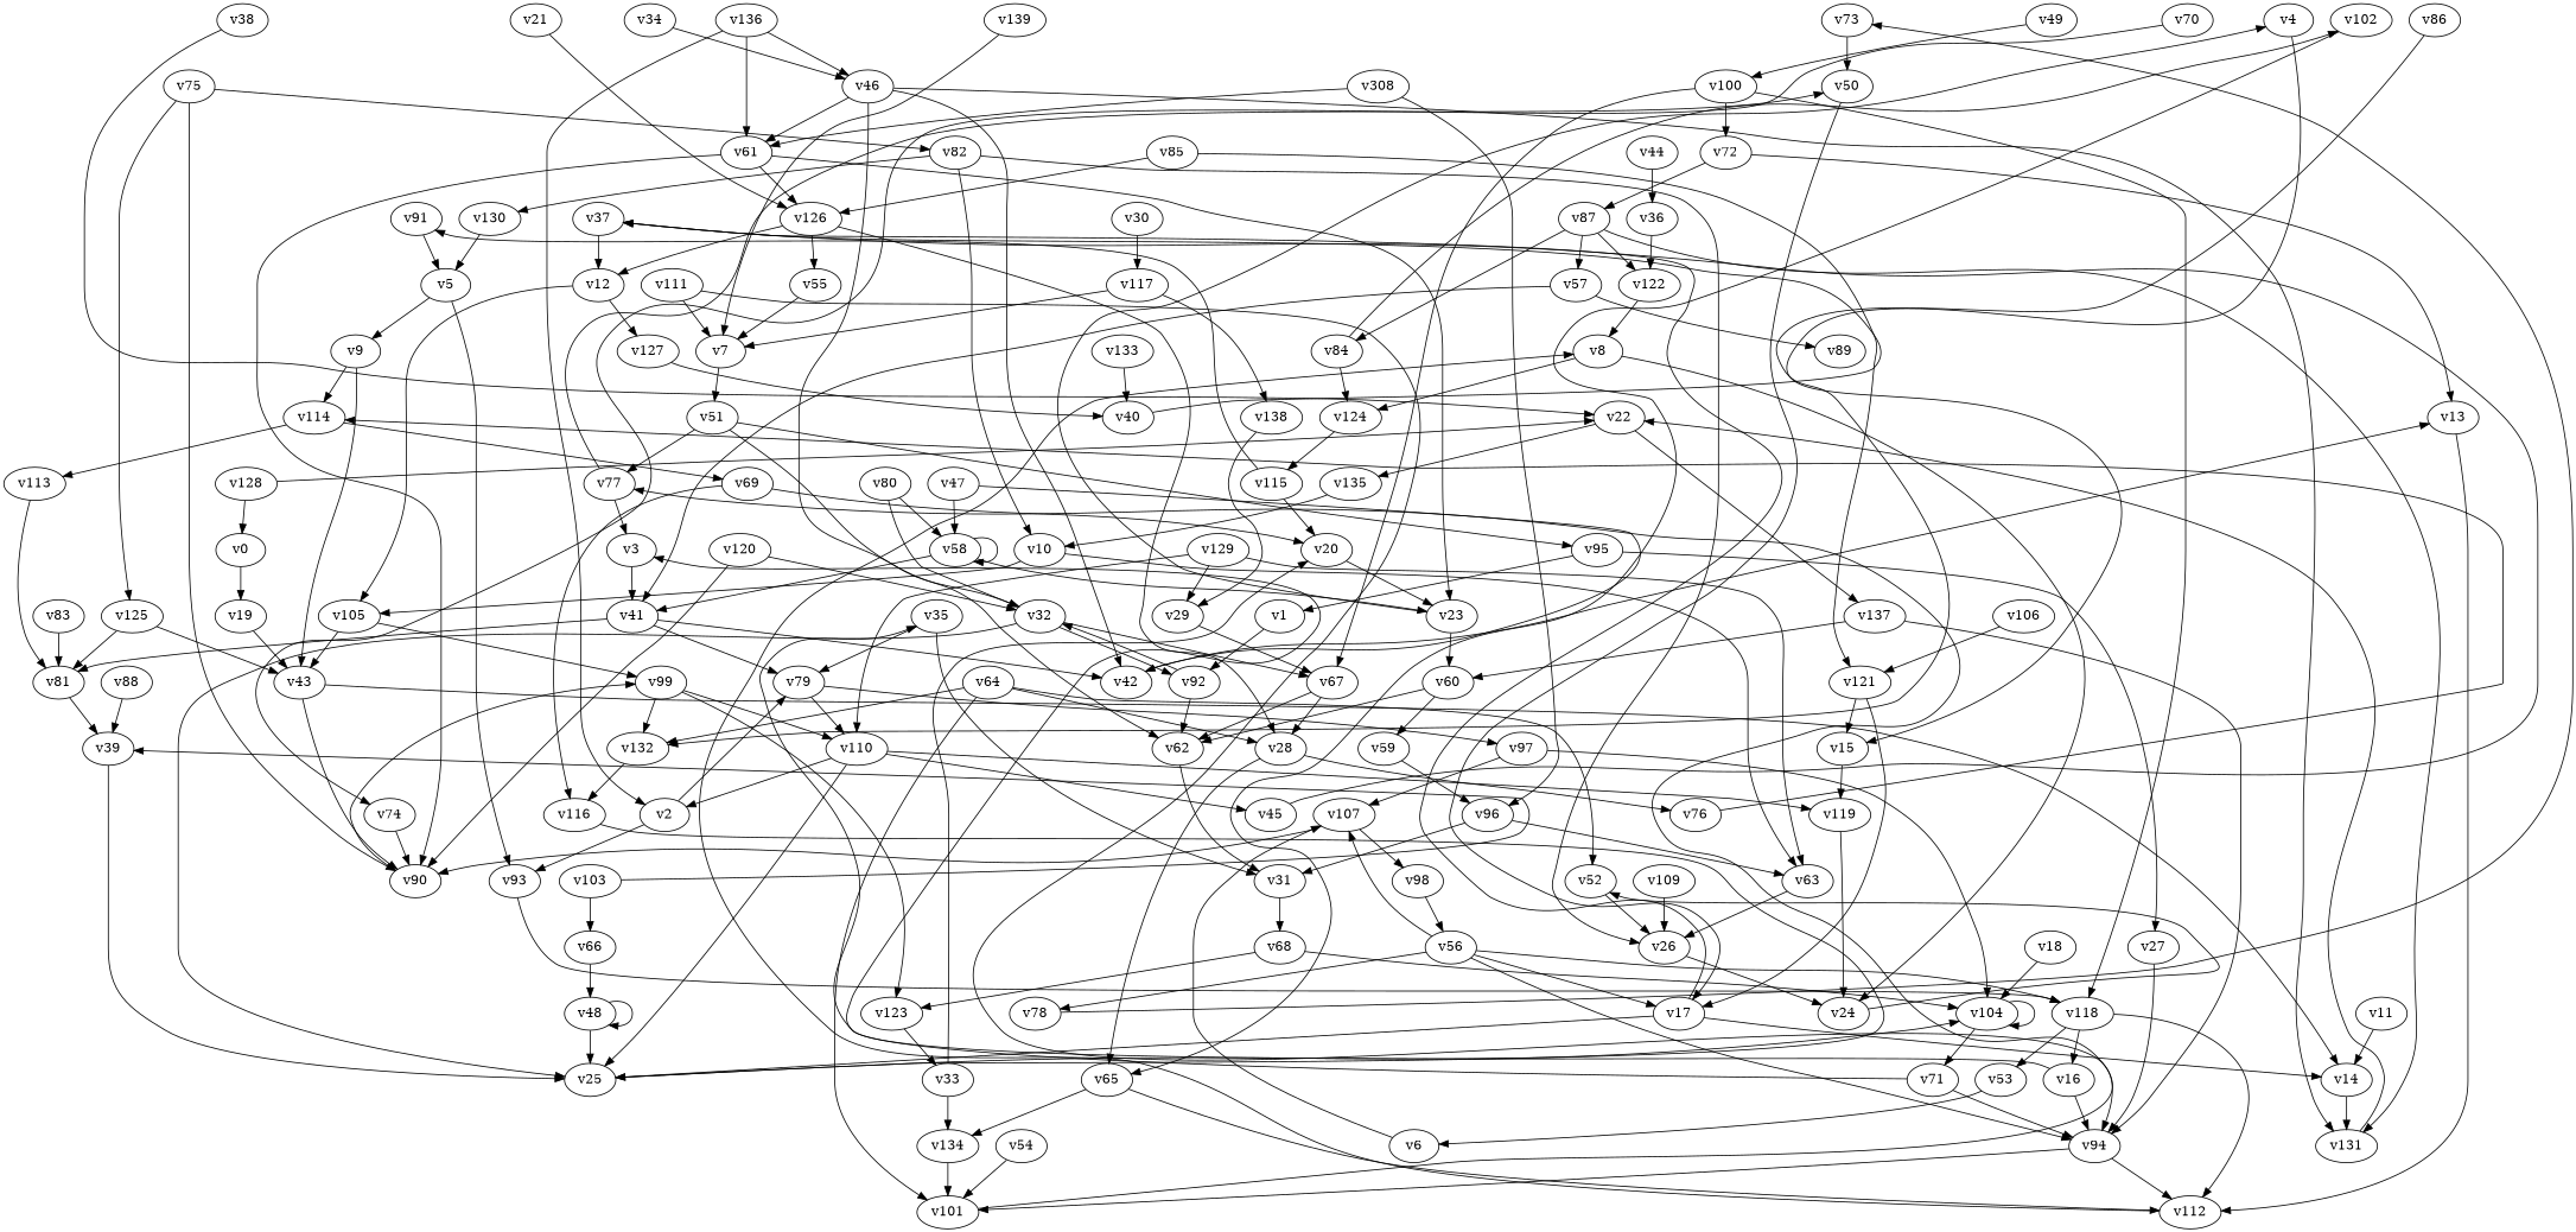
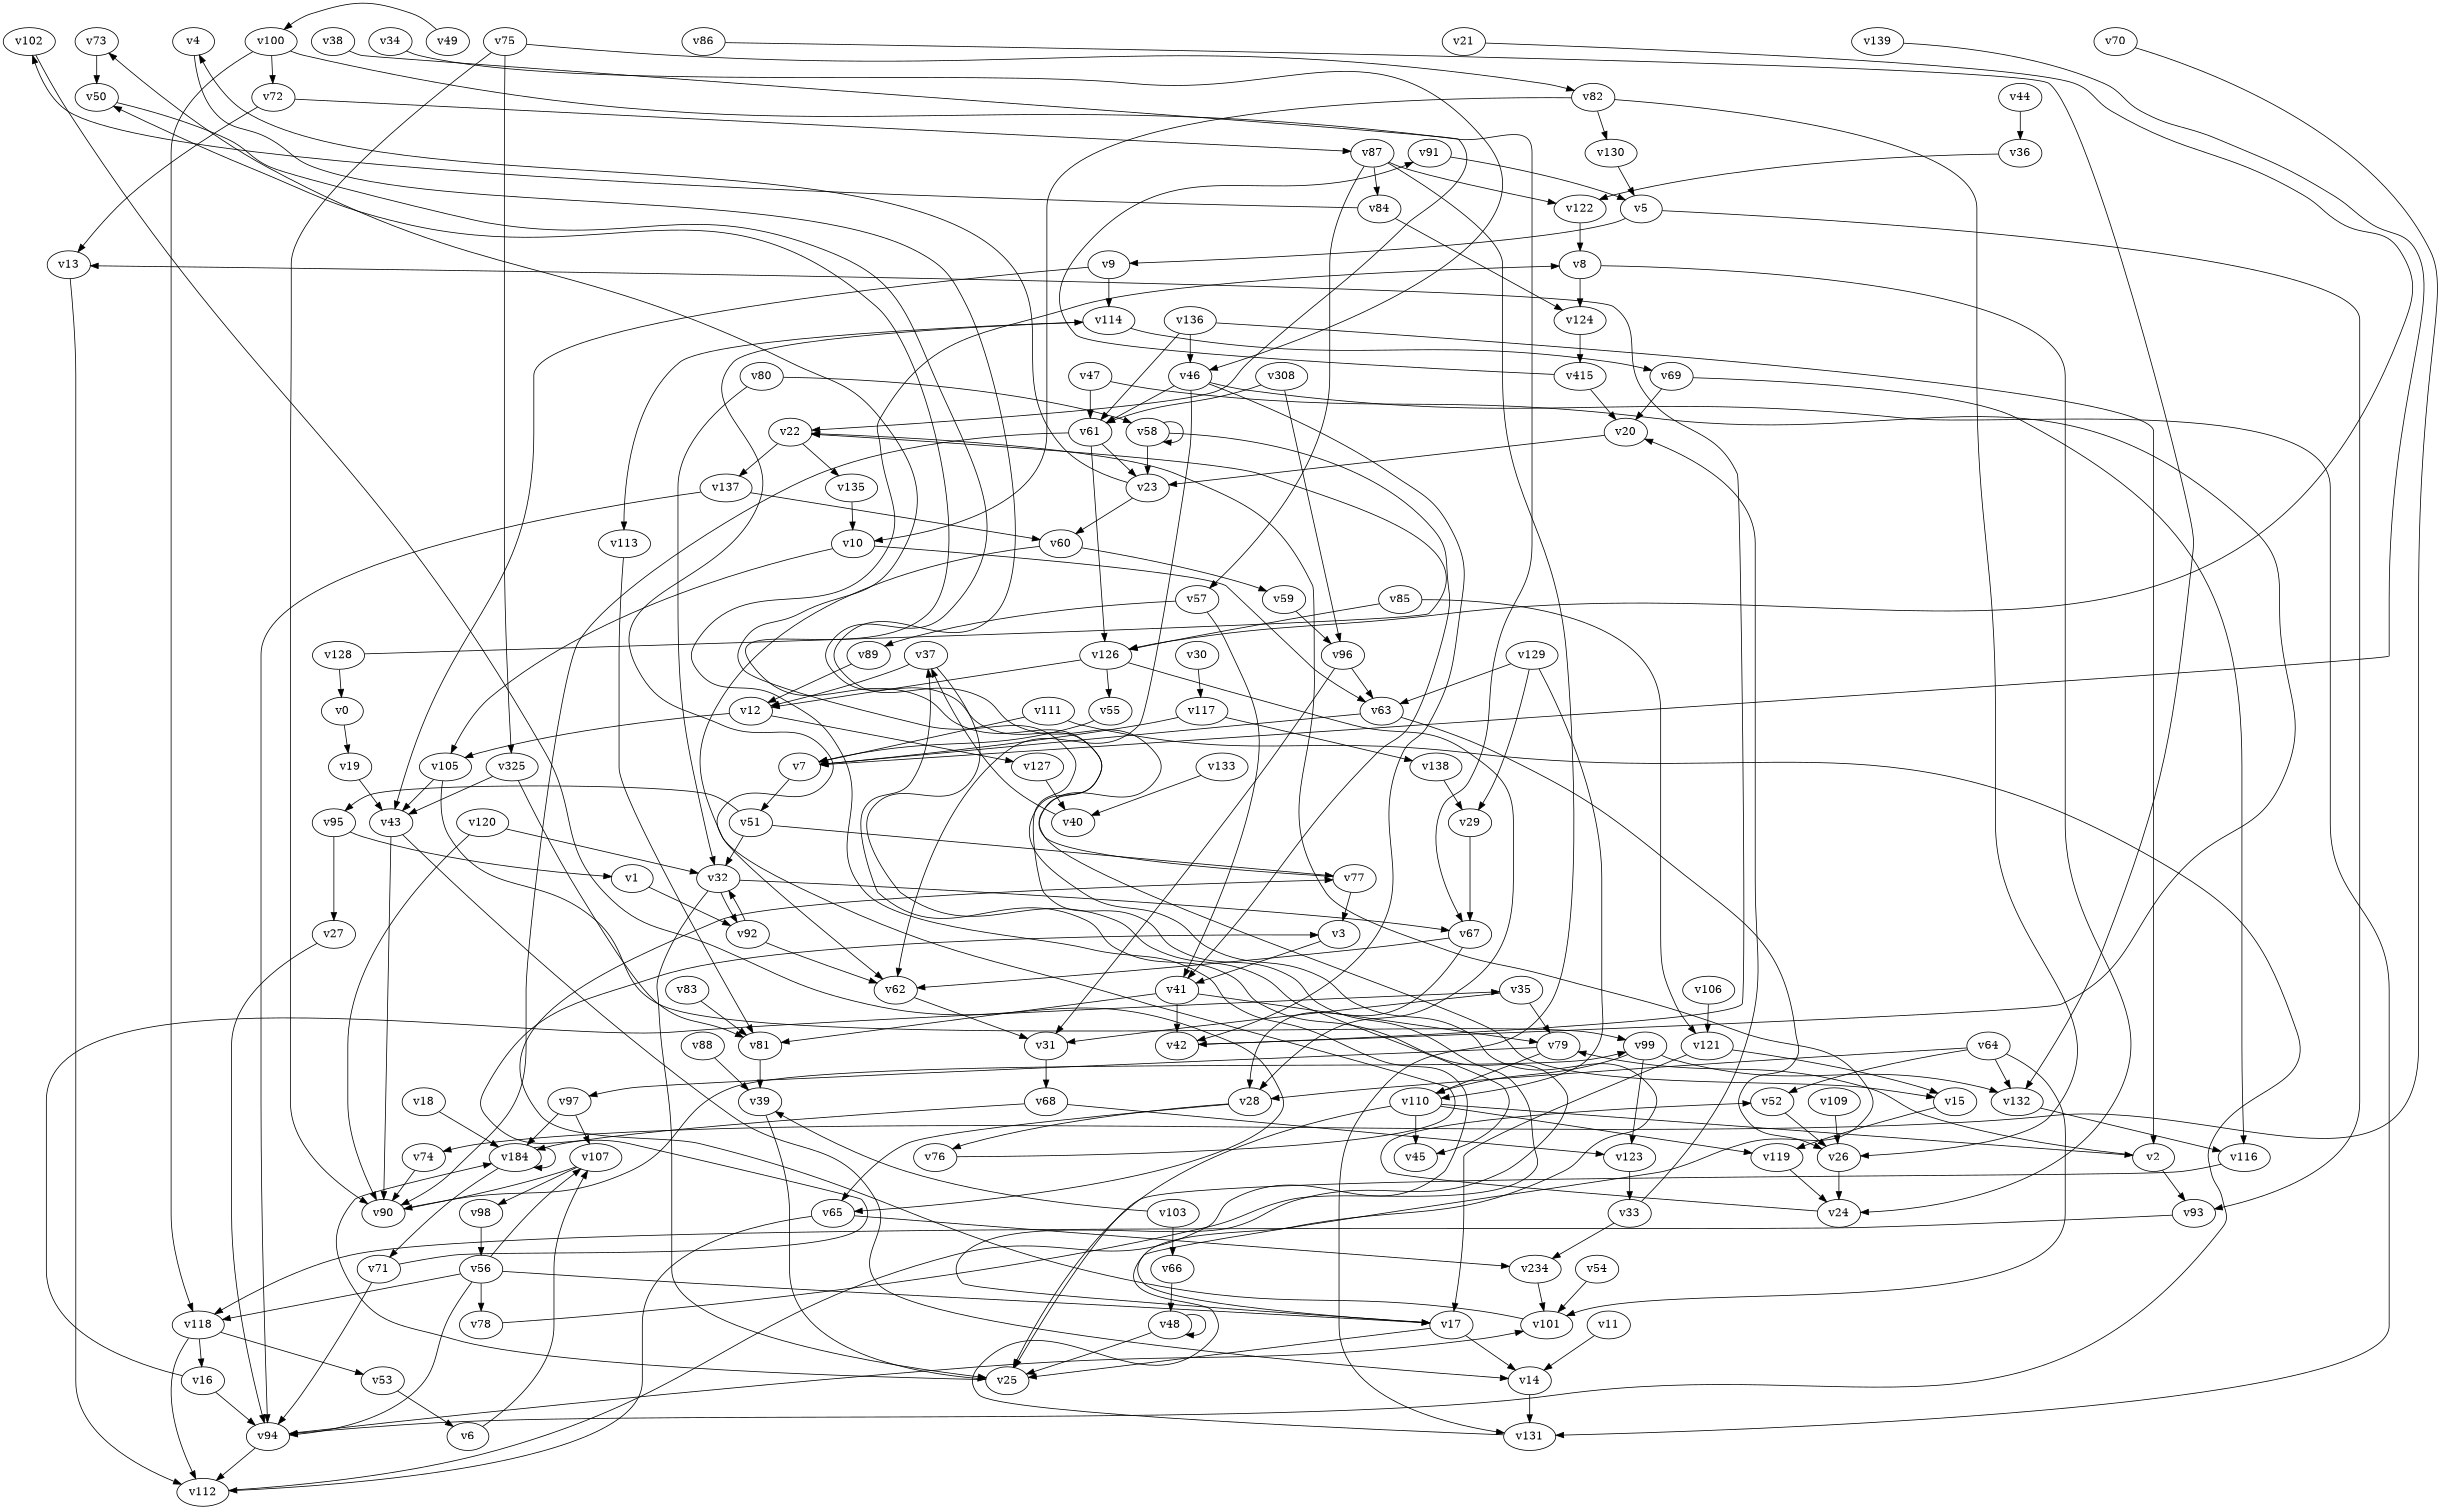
  digraph {
    node [player=1]
    v0
    v19
    v43
    v1 [player=0]
    v92 [player=0]
    v32 [player=0]
    v62
    v79 [player=0]
    v2
    v93 [player=0]
    v97
    v110
    v118
    v3 [player=0]
    v41 [player=0]
    v42
    v81 [player=0]
    v4
    v15
    v119 [player=0]
    v5 [player=0]
    v9 [player=0]
    v114 [player=0]
    v6 [player=0]
    v107 [player=0]
    v90
    v98
    v7
    v51
    v77
    v95
    v24 [player=0]
    v8
    v124
    v52 [player=0]
-   v115 [player=0]
+   v115 [player=0 label=v415]
    v14
    v69
    v113
    v10 [player=0]
    v63
    v105
    v26
    v99 [player=0]
    v11
    v131 [player=0]
    v12 [player=0]
    v127 [player=0]
    v40 [player=0]
    v13
    v112
    v22
    v16 [player=0]
    v35 [player=0]
    v94
    v31
    v101 [player=0]
    v17 [player=0]
    v25 [player=0]
    v37
-   v104
+   v104 [label=v184]
    v18
    v71
    v23 [player=0]
    v20
    v60
    v21
    v126
    v28 [player=0]
    v55 [player=0]
    v135 [player=0]
    v137 [player=0]
    v59 [player=0]
    v27
    v65
    v76
-   v134 [player=0]
+   v134 [player=0 label=v234]
    v29
    v67
    v30 [player=0]
    v117 [player=0]
    v138 [player=0]
    v68 [player=0]
    v123
    v33 [player=0]
    v34 [player=0]
    v46
    v61 [player=0]
    v36 [player=0]
    v122 [player=0]
    v38 [player=0]
    v39 [player=0]
    v44
    v45
    v47
    v48 [player=0]
    v100 [player=0]
    v49
    v72
    v50
    v53 [player=0]
    v54
    v56 [player=0]
    v78 [player=0]
    v73 [player=0]
    v57
    v89 [player=0]
    v58 [player=0]
    v96
    v64
    v132
    v116
    v66 [player=0]
    v74 [player=0]
    v70
    v87
    v84 [player=0]
    v75
    v82 [player=0]
-   v125 [player=0]
+   v125 [player=0 label=v325]
    v130
    v80
    v83
    v102
    v85
    v121
    v86
    v88
    v91
    v103
    v106 [player=0]
    n132 [label=v308]
    v109 [player=0]
    v111
    v120
    v128 [player=0]
    v129 [player=0]
    v133
    v136 [player=0]
    v139
    v0 -> v19
    v19 -> v43
    v43 -> v90
    v43 -> v14 [constraint="t >= 2"]
    v1 -> v92
    v92 -> v32
    v92 -> v62
    v32 -> v92
    v32 -> v25
    v32 -> v67
    v62 -> v31
    v79 -> v97
    v79 -> v110
    v2 -> v79
    v2 -> v93
    v93 -> v118 [constraint="t >= 1"]
    v97 -> v107
    v97 -> v104
    v110 -> v2
    v110 -> v119
    v110 -> v25
    v110 -> v45
    v118 -> v112
    v118 -> v16
    v118 -> v53
    v3 -> v41
    v41 -> v79
    v41 -> v42
    v41 -> v81
    v42 -> v13 [constraint="t >= 4"]
    v81 -> v39
    v4 -> v15 [constraint="t >= 4"]
    v15 -> v119
    v119 -> v24
    v5 -> v93
    v5 -> v9
    v9 -> v43
    v9 -> v114
    v114 -> v69
    v114 -> v113
    v6 -> v107
    v107 -> v90
    v107 -> v98
    v90 -> v99 [constraint="t mod 4 == 0"]
    v98 -> v56
    v7 -> v51
    v51 -> v32
    v51 -> v77
    v51 -> v95 [constraint="t >= 5"]
    v77 -> v3
    v77 -> v50 [constraint="t >= 3"]
    v95 -> v1
    v95 -> v27
    v24 -> v52 [constraint="t >= 2"]
    v8 -> v24
    v8 -> v124
    v124 -> v115
    v52 -> v26
    v115 -> v20
    v115 -> v91 [constraint="t >= 1"]
    v14 -> v131
    v69 -> v20
    v69 -> v116
    v113 -> v81
    v10 -> v63
    v10 -> v105
+   v63 -> v7
    v63 -> v26
    v105 -> v43
    v105 -> v99 [constraint="t mod 3 == 1"]
    v26 -> v24
    v99 -> v110
    v99 -> v123
    v99 -> v132
    v11 -> v14
    v131 -> v22 [constraint="t >= 1"]
    v12 -> v105
    v12 -> v127
    v127 -> v40
    v40 -> v37 [constraint="t mod 4 == 3"]
    v13 -> v112
    v112 -> v8 [constraint="t mod 3 == 0"]
    v22 -> v135
    v22 -> v137
    v16 -> v35 [constraint="t mod 3 == 2"]
    v16 -> v94
    v35 -> v79
    v35 -> v31
    v94 -> v112
    v94 -> v101 [constraint="t < 15"]
    v31 -> v68
    v101 -> v77 [constraint="t mod 3 == 0"]
    v17 -> v14
    v17 -> v25
    v17 -> v37 [constraint="t < 11"]
    v25 -> v104 [constraint="t < 14"]
    v37 -> v12
    v104 -> v104
    v104 -> v71
    v18 -> v104
    v71 -> v3 [constraint="t < 11"]
    v71 -> v94
    v23 -> v4 [constraint="t < 11"]
    v23 -> v60
    v20 -> v23
    v60 -> v62
    v60 -> v59
    v21 -> v126 [constraint="t >= 2"]
    v126 -> v12
    v126 -> v28
    v126 -> v55
    v28 -> v65
    v28 -> v76
    v55 -> v7
    v135 -> v10
    v137 -> v94
    v137 -> v60
    v59 -> v96
    v27 -> v94
    v65 -> v112
    v65 -> v134
    v76 -> v114 [constraint="t >= 1"]
    v134 -> v101
    v29 -> v67
    v67 -> v62 [constraint="t mod 3 == 0"]
    v67 -> v28
    v30 -> v117
    v117 -> v7
    v117 -> v138
    v138 -> v29
    v68 -> v104
    v68 -> v123
    v123 -> v33
    v33 -> v20
    v33 -> v134
    v34 -> v46 [constraint="t mod 5 == 1"]
    v46 -> v62
    v46 -> v42
    v46 -> v131
    v46 -> v61
    v61 -> v90
    v61 -> v23
    v61 -> v126
    v36 -> v122
    v122 -> v8
    v38 -> v22 [constraint="t < 10"]
    v39 -> v25
    v44 -> v36
-   v45 -> v37 [constraint="t >= 5"]
+   v37 -> v45 [constraint="t >= 5"]
    v47 -> v42 [constraint="t >= 3"]
-   v47 -> v58
+   v47 -> v61
    v48 -> v25
    v48 -> v48
    v100 -> v118
    v100 -> v67
    v100 -> v72
    v49 -> v100 [constraint="t >= 5"]
    v72 -> v13
    v72 -> v87
    v50 -> v17 [constraint="t mod 4 == 0"]
    v53 -> v6
    v54 -> v101
    v56 -> v118
    v56 -> v107
    v56 -> v94
    v56 -> v17
    v56 -> v78
    v78 -> v73 [constraint="t mod 5 == 2"]
    v73 -> v50
    v57 -> v41
    v57 -> v89
+   v89 -> v12
    v58 -> v41
    v58 -> v23
    v58 -> v58
    v96 -> v63
    v96 -> v31
    v64 -> v52
    v64 -> v101
    v64 -> v28
    v64 -> v132
    v132 -> v116
    v116 -> v25 [constraint="t >= 3"]
    v66 -> v48
    v74 -> v90
    v70 -> v74 [constraint="t mod 3 == 0"]
    v87 -> v131
    v87 -> v122
    v87 -> v57
    v87 -> v84
    v84 -> v124
    v84 -> v102 [constraint="t >= 3"]
    v75 -> v90
    v75 -> v82
    v75 -> v125
    v82 -> v10
    v82 -> v26
    v82 -> v130
    v125 -> v43
    v125 -> v81
    v130 -> v5
    v80 -> v32
    v80 -> v58
    v83 -> v81
    v102 -> v65 [constraint="t >= 2"]
    v85 -> v126
    v85 -> v121
    v121 -> v15
    v121 -> v17
    v86 -> v132 [constraint="t mod 3 == 2"]
    v88 -> v39
    v91 -> v5
    v103 -> v39 [constraint="t < 10"]
    v103 -> v66
    v106 -> v121
    n132 -> v61
    n132 -> v96
    v109 -> v26
    v111 -> v7
    v111 -> v94 [constraint="t < 8"]
    v120 -> v32
    v120 -> v90
    v128 -> v0
    v128 -> v22 [constraint="t mod 5 == 1"]
    v129 -> v110
    v129 -> v63
    v129 -> v29
    v133 -> v40
    v136 -> v2
    v136 -> v46
    v136 -> v61
    v139 -> v7 [constraint="t >= 3"]
  }
